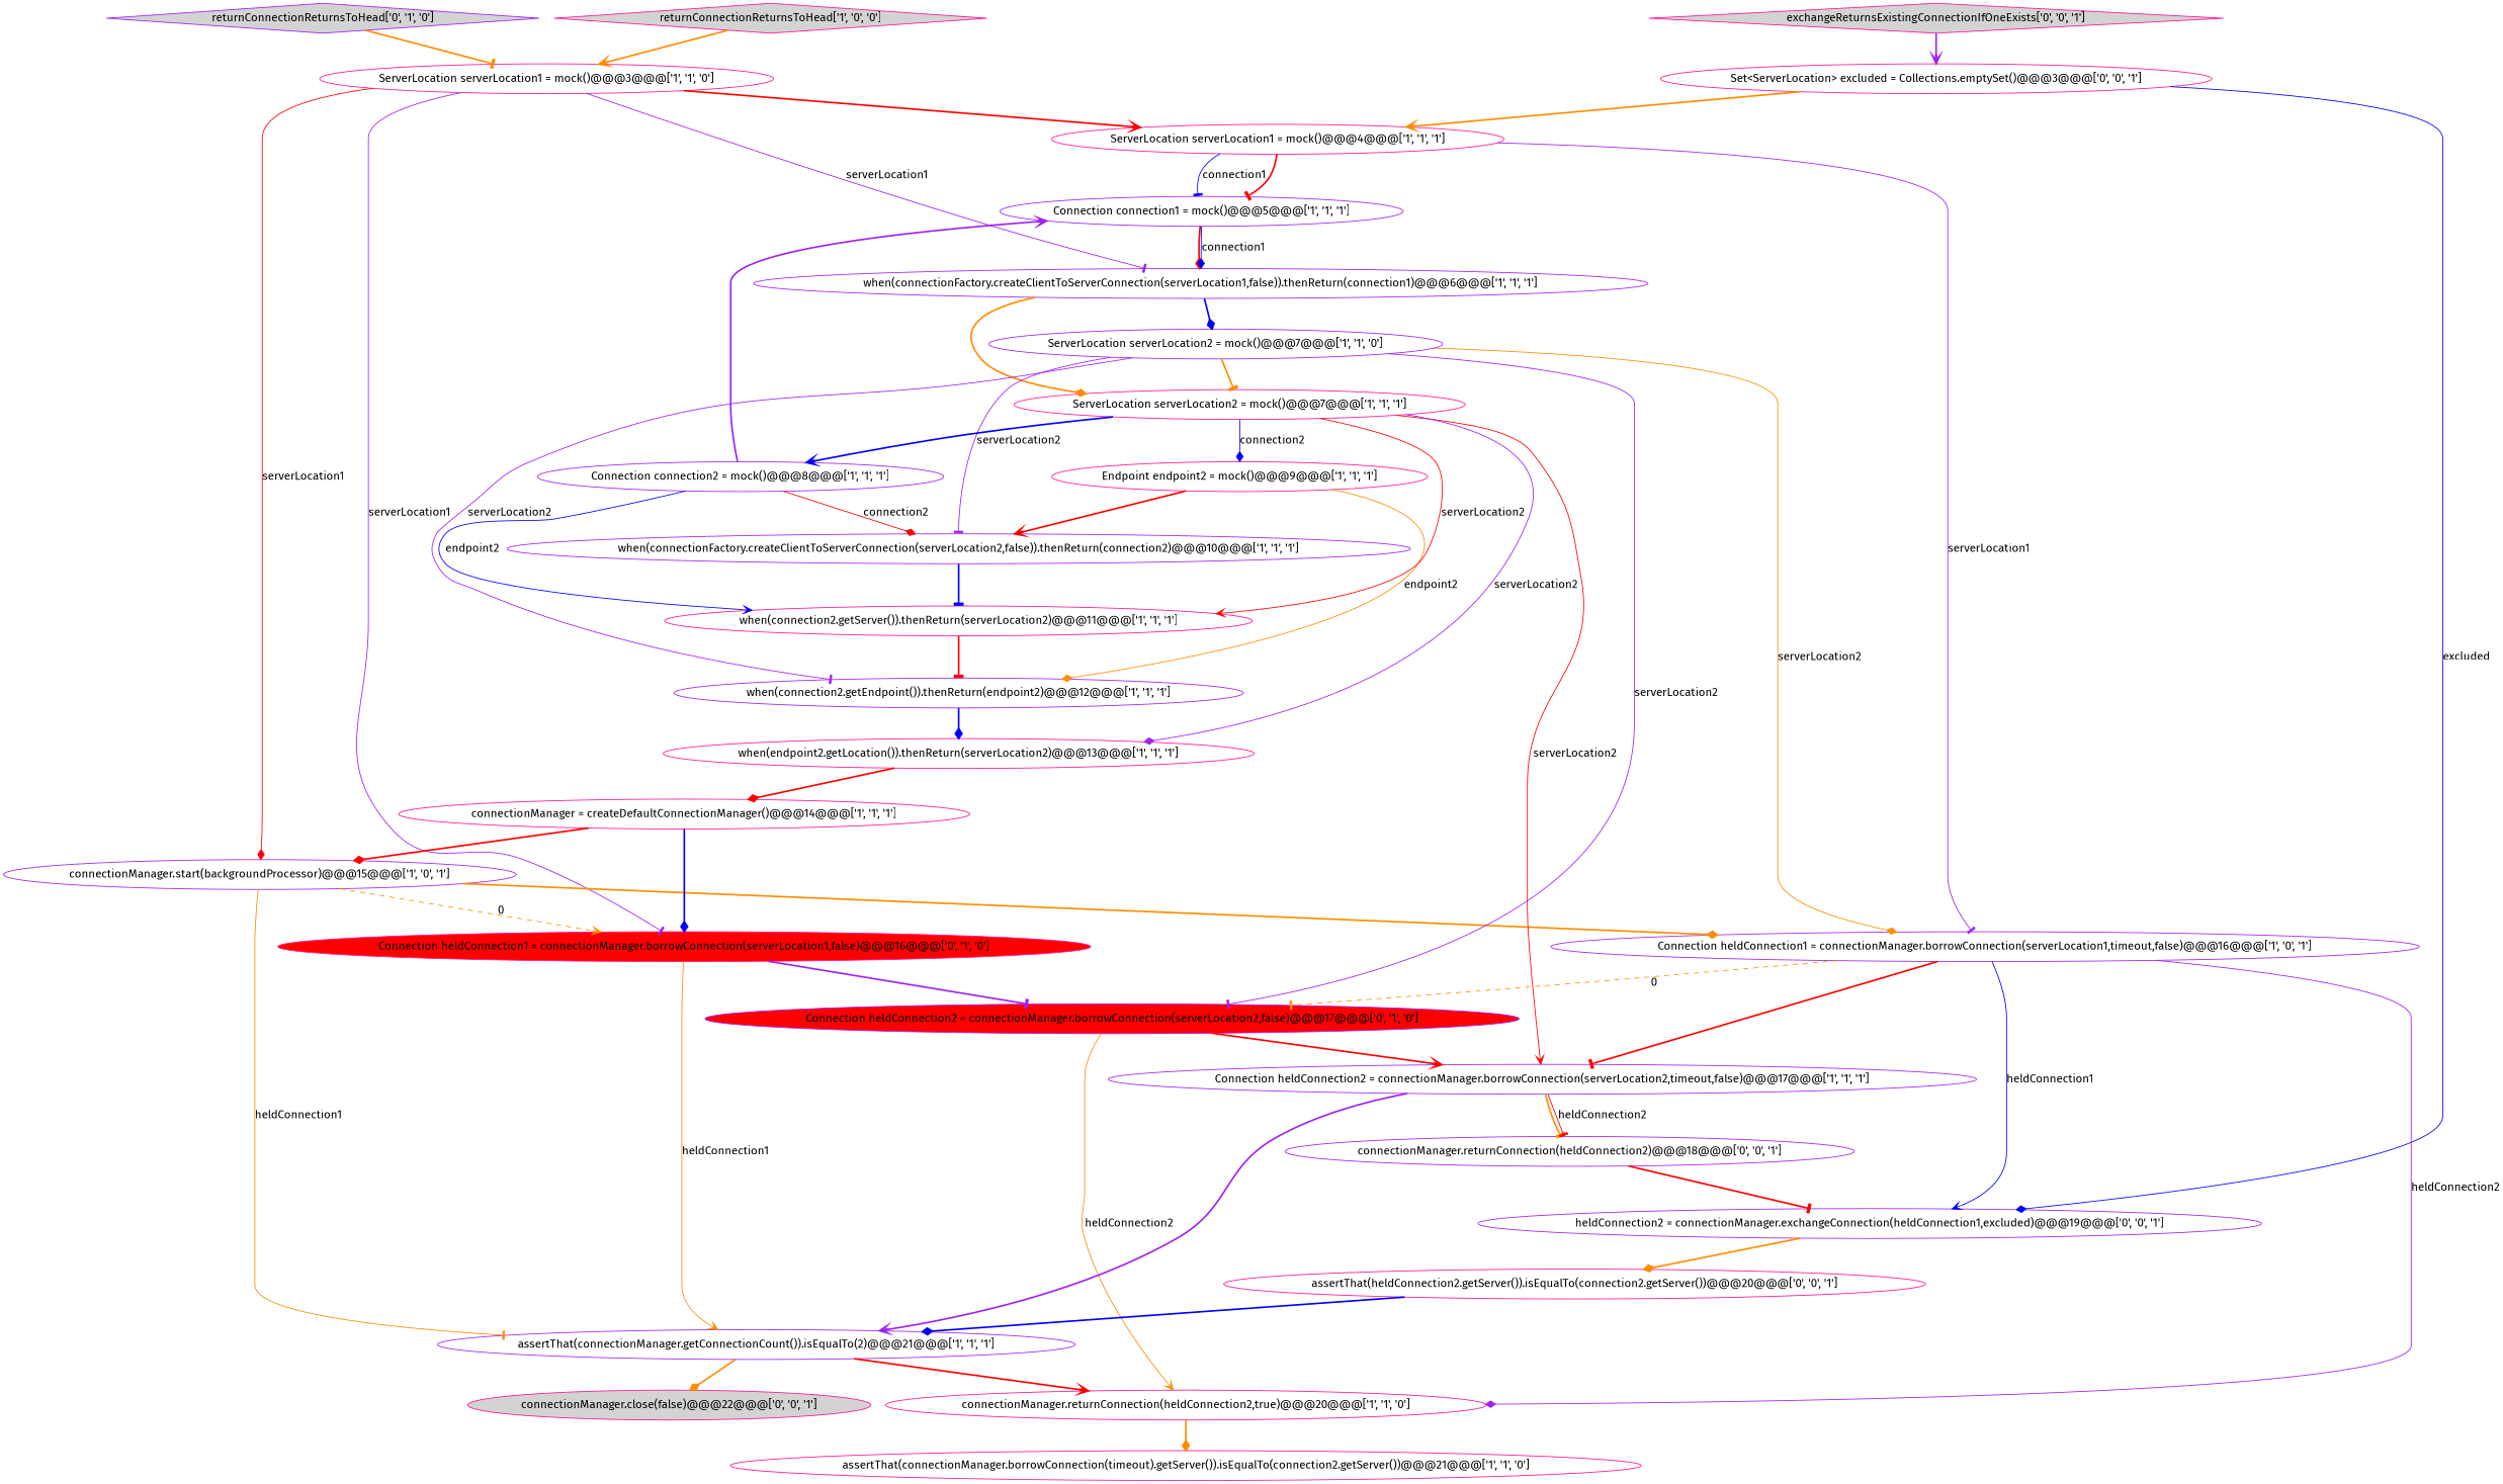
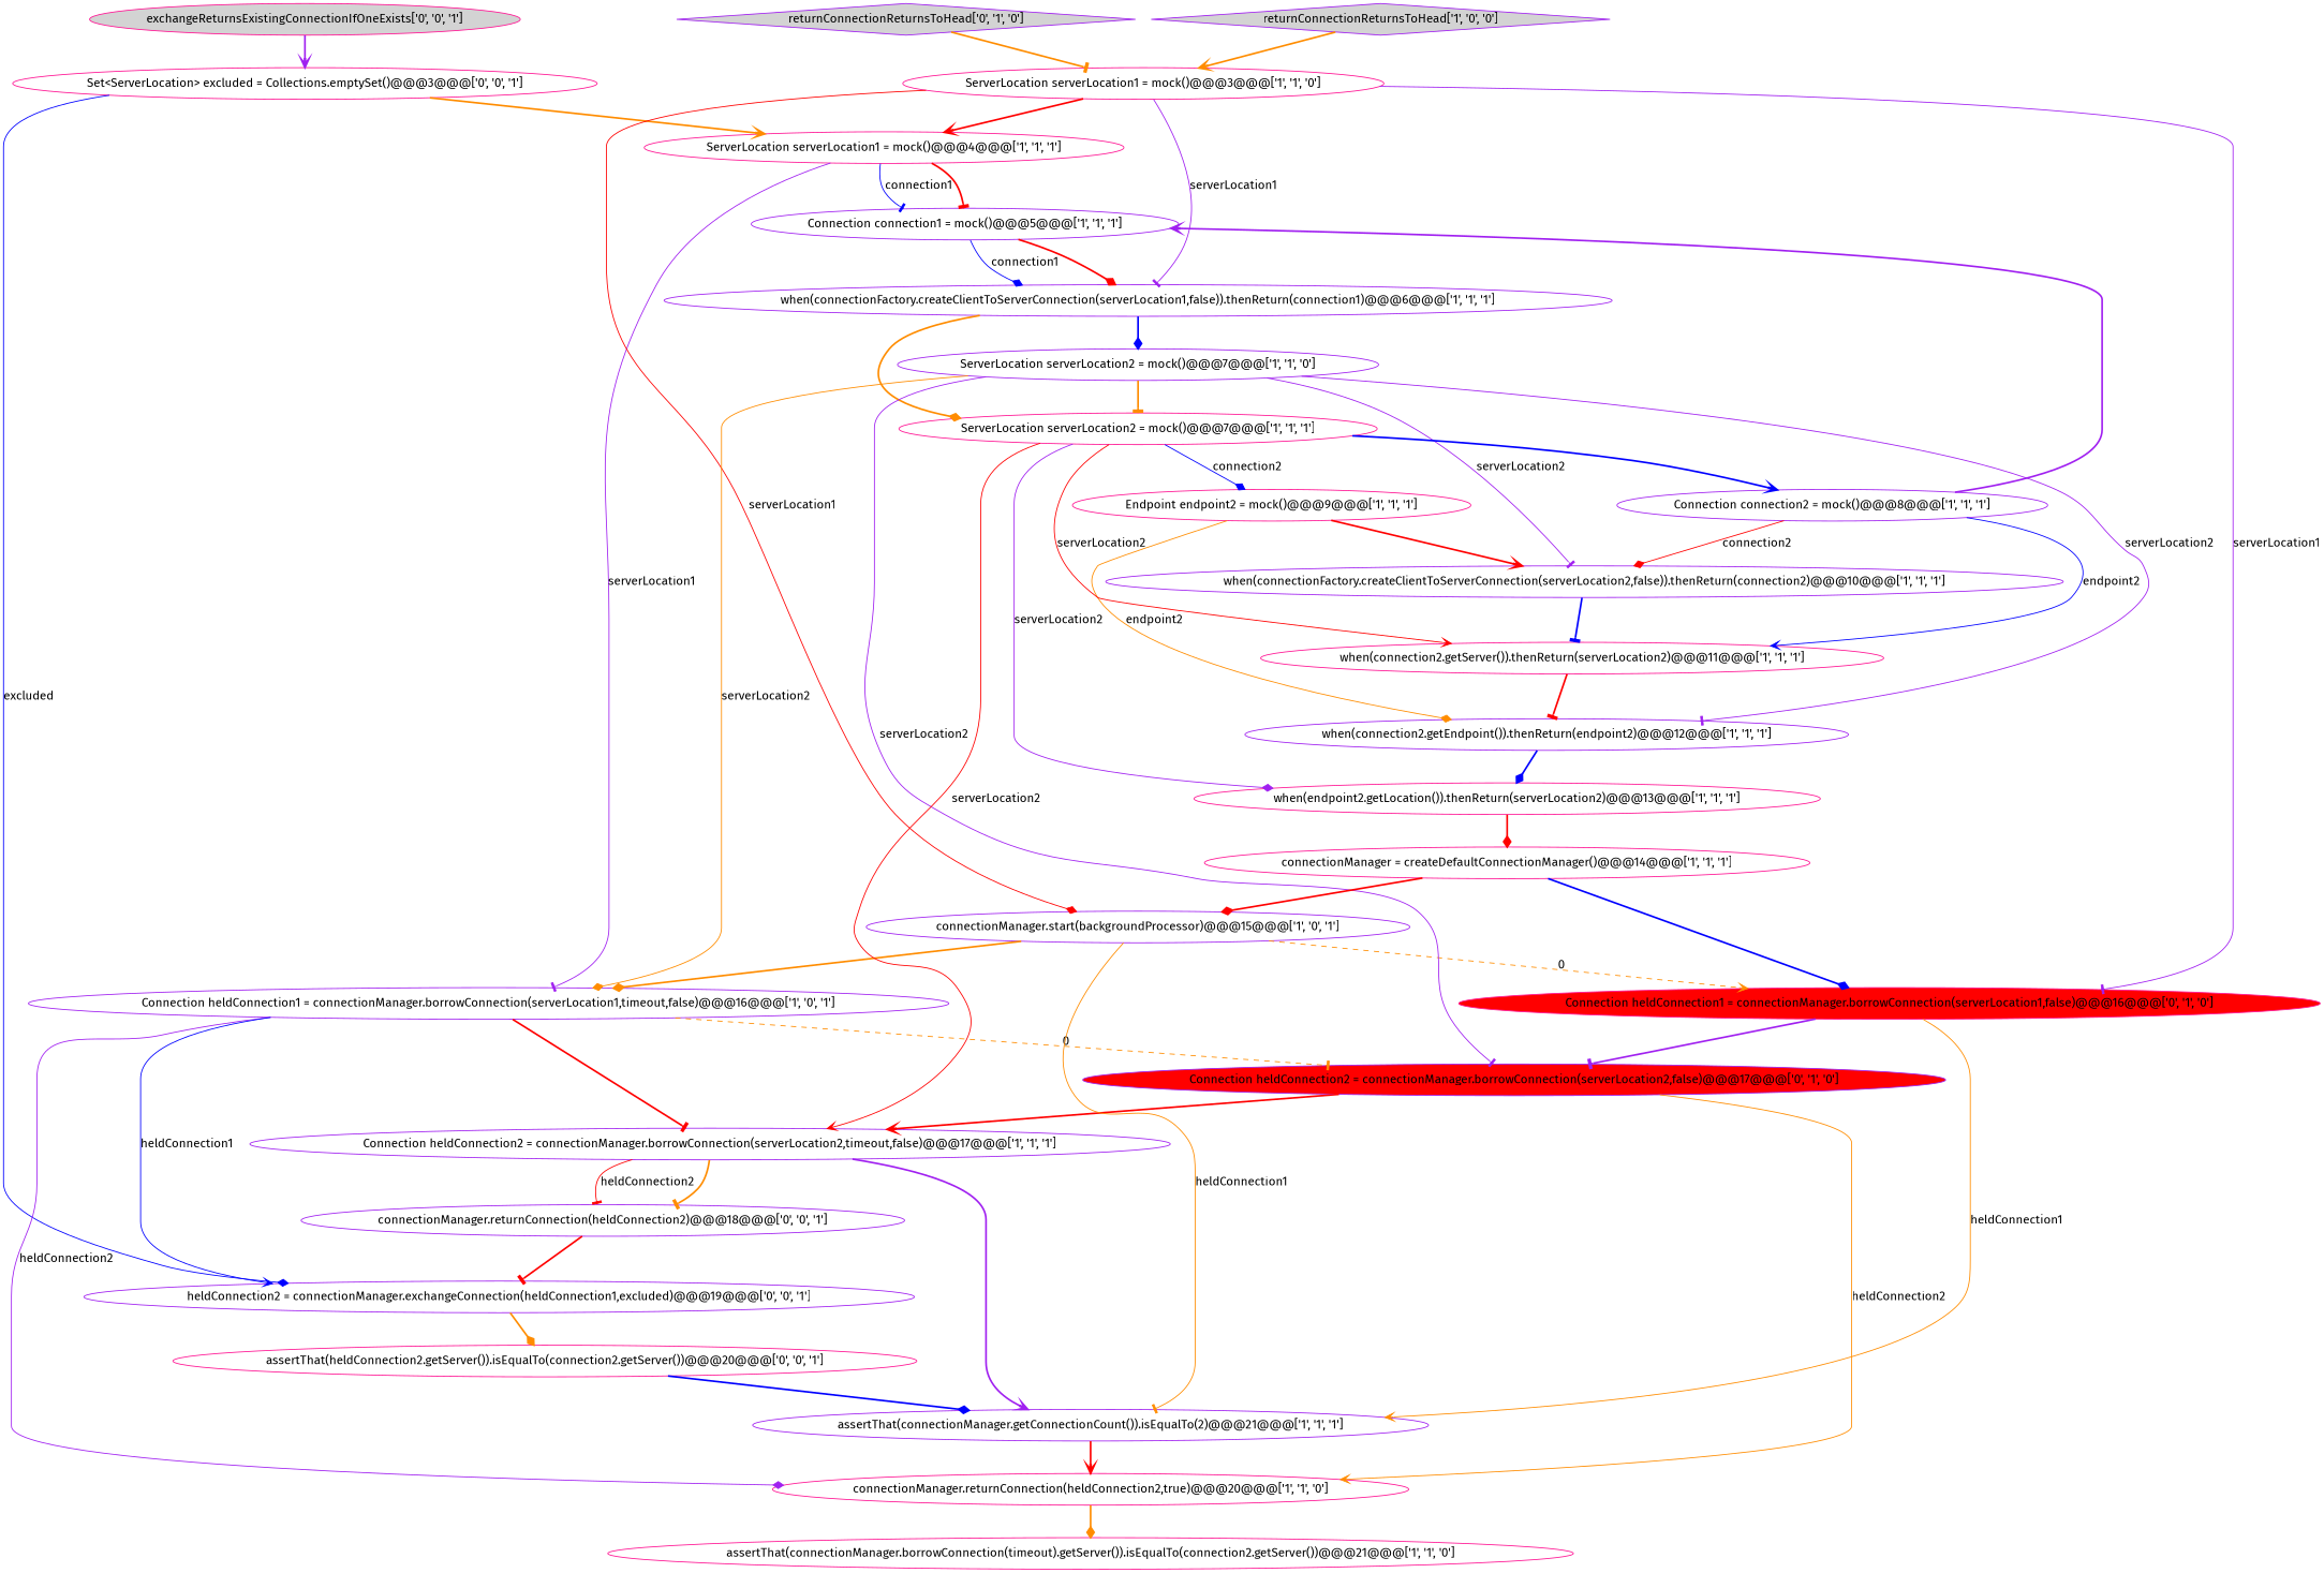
  digraph {
    fontname="Fira Sans"
    node [color=purple fillcolor=white fontname="Fira Sans" shape=ellipse style=filled]
    edge [arrowhead=diamond color=darkorange fontname="Fira Sans" style=bold]
    n1 [color=deeppink label="assertThat(connectionManager.borrowConnection(timeout).getServer()).isEqualTo(connection2.getServer())@@@21@@@['1', '1', '0']"]
    n2 [fillcolor=red label="Connection heldConnection2 = connectionManager.borrowConnection(serverLocation2,false)@@@17@@@['0', '1', '0']"]
    n3 [label="Connection heldConnection2 = connectionManager.borrowConnection(serverLocation2,timeout,false)@@@17@@@['1', '1', '1']"]
    n4 [color=deeppink label="connectionManager.returnConnection(heldConnection2,true)@@@20@@@['1', '1', '0']"]
    n5 [label="assertThat(connectionManager.getConnectionCount()).isEqualTo(2)@@@21@@@['1', '1', '1']"]
    n6 [label="connectionManager.returnConnection(heldConnection2)@@@18@@@['0', '0', '1']"]
-   n7 [color=deeppink fillcolor=lightgray label="connectionManager.close(false)@@@22@@@['0', '0', '1']"]
    n8 [label="heldConnection2 = connectionManager.exchangeConnection(heldConnection1,excluded)@@@19@@@['0', '0', '1']"]
    n9 [color=deeppink label="assertThat(heldConnection2.getServer()).isEqualTo(connection2.getServer())@@@20@@@['0', '0', '1']"]
    n10 [color=deeppink label="Set<ServerLocation> excluded = Collections.emptySet()@@@3@@@['0', '0', '1']"]
    n11 [color=deeppink label="ServerLocation serverLocation1 = mock()@@@4@@@['1', '1', '1']"]
    n12 [label="Connection heldConnection1 = connectionManager.borrowConnection(serverLocation1,timeout,false)@@@16@@@['1', '0', '1']"]
    n13 [label="Connection connection1 = mock()@@@5@@@['1', '1', '1']"]
    n14 [color=deeppink label="when(connection2.getServer()).thenReturn(serverLocation2)@@@11@@@['1', '1', '1']"]
    n15 [label="when(connection2.getEndpoint()).thenReturn(endpoint2)@@@12@@@['1', '1', '1']"]
    n16 [color=deeppink label="when(endpoint2.getLocation()).thenReturn(serverLocation2)@@@13@@@['1', '1', '1']"]
    n17 [color=deeppink label="Endpoint endpoint2 = mock()@@@9@@@['1', '1', '1']"]
    n18 [label="when(connectionFactory.createClientToServerConnection(serverLocation2,false)).thenReturn(connection2)@@@10@@@['1', '1', '1']"]
    n19 [color=deeppink label="ServerLocation serverLocation1 = mock()@@@3@@@['1', '1', '0']"]
    n20 [label="when(connectionFactory.createClientToServerConnection(serverLocation1,false)).thenReturn(connection1)@@@6@@@['1', '1', '1']"]
    n21 [label="connectionManager.start(backgroundProcessor)@@@15@@@['1', '0', '1']"]
    n22 [color=deeppink fillcolor=red label="Connection heldConnection1 = connectionManager.borrowConnection(serverLocation1,false)@@@16@@@['0', '1', '0']"]
    n23 [label="ServerLocation serverLocation2 = mock()@@@7@@@['1', '1', '0']"]
    n24 [color=deeppink label="ServerLocation serverLocation2 = mock()@@@7@@@['1', '1', '1']"]
-   n25 [color=deeppink fillcolor=lightgray label="exchangeReturnsExistingConnectionIfOneExists['0', '0', '1']" shape=diamond]
+   n25 [color=deeppink fillcolor=lightgray label="exchangeReturnsExistingConnectionIfOneExists['0', '0', '1']"]
    n26 [label="Connection connection2 = mock()@@@8@@@['1', '1', '1']"]
-   n27 [color=deeppink fillcolor=lightgray label="returnConnectionReturnsToHead['1', '0', '0']" shape=diamond]
+   n27 [fillcolor=lightgray label="returnConnectionReturnsToHead['1', '0', '0']" shape=diamond]
    n28 [color=deeppink label="connectionManager = createDefaultConnectionManager()@@@14@@@['1', '1', '1']"]
    n29 [fillcolor=lightgray label="returnConnectionReturnsToHead['0', '1', '0']" shape=diamond]
    n2 -> n3 [arrowhead=vee color=red]
    n2 -> n4 [arrowhead=vee label=heldConnection2 style=solid]
    n3 -> n5 [arrowhead=vee color=purple]
    n3 -> n6 [arrowhead=tee]
    n3 -> n6 [arrowhead=tee color=red label=heldConnection2 style=solid]
    n4 -> n1
    n5 -> n4 [arrowhead=vee color=red]
-   n5 -> n7
    n6 -> n8 [arrowhead=tee color=red]
    n8 -> n9
    n9 -> n5 [color=blue]
    n10 -> n8 [color=blue label=excluded style=solid]
    n10 -> n11 [arrowhead=vee]
    n11 -> n12 [arrowhead=tee color=purple label=serverLocation1 style=solid]
    n11 -> n13 [arrowhead=tee color=blue label=connection1 style=solid]
    n11 -> n13 [arrowhead=tee color=red]
    n12 -> n2 [arrowhead=tee label=0 style=dashed]
    n12 -> n3 [arrowhead=tee color=red]
    n12 -> n4 [color=purple label=heldConnection2 style=solid]
    n12 -> n8 [arrowhead=vee color=blue label=heldConnection1 style=solid]
    n13 -> n20 [color=red]
    n13 -> n20 [color=blue label=connection1 style=solid]
    n14 -> n15 [arrowhead=tee color=red]
    n15 -> n16 [color=blue]
    n16 -> n28 [color=red]
    n17 -> n15 [label=endpoint2 style=solid]
    n17 -> n18 [arrowhead=vee color=red]
    n18 -> n14 [arrowhead=tee color=blue]
    n19 -> n11 [arrowhead=vee color=red]
    n19 -> n20 [arrowhead=tee color=purple label=serverLocation1 style=solid]
    n19 -> n21 [color=red label=serverLocation1 style=solid]
    n19 -> n22 [arrowhead=tee color=purple label=serverLocation1 style=solid]
    n20 -> n23 [color=blue]
    n20 -> n24
    n21 -> n5 [arrowhead=tee label=heldConnection1 style=solid]
    n21 -> n12
    n21 -> n22 [arrowhead=vee label=0 style=dashed]
    n22 -> n2 [arrowhead=tee color=purple]
    n22 -> n5 [arrowhead=vee label=heldConnection1 style=solid]
    n23 -> n2 [arrowhead=tee color=purple label=serverLocation2 style=solid]
    n23 -> n12 [label=serverLocation2 style=solid]
    n23 -> n15 [arrowhead=tee color=purple label=serverLocation2 style=solid]
    n23 -> n18 [arrowhead=tee color=purple label=serverLocation2 style=solid]
    n23 -> n24 [arrowhead=tee]
    n24 -> n3 [arrowhead=vee color=red label=serverLocation2 style=solid]
    n24 -> n14 [arrowhead=vee color=red label=serverLocation2 style=solid]
    n24 -> n16 [color=purple label=serverLocation2 style=solid]
    n24 -> n17 [color=blue label=connection2 style=solid]
    n24 -> n26 [arrowhead=vee color=blue]
    n25 -> n10 [arrowhead=vee color=purple]
    n26 -> n13 [arrowhead=vee color=purple]
    n26 -> n14 [arrowhead=vee color=blue label=endpoint2 style=solid]
    n26 -> n18 [color=red label=connection2 style=solid]
    n27 -> n19 [arrowhead=vee]
    n28 -> n21 [color=red]
    n28 -> n22 [color=blue]
    n29 -> n19 [arrowhead=tee]
  }
